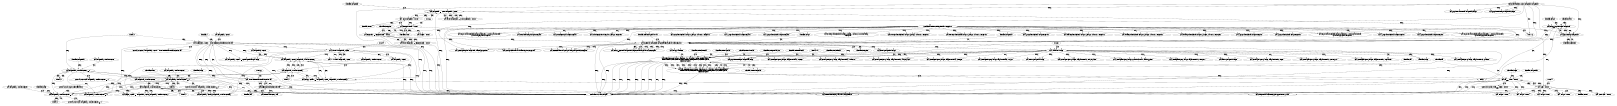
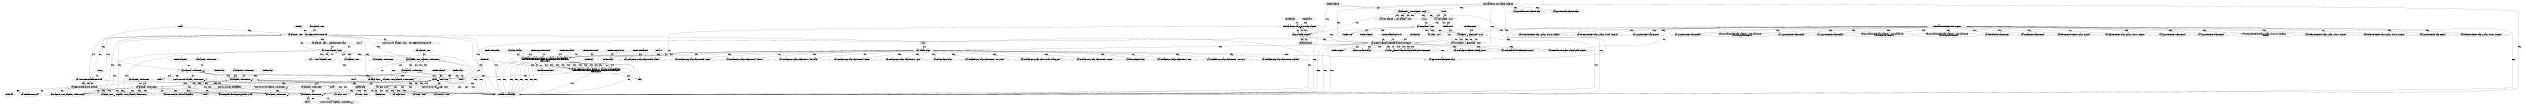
  digraph {
    n1 [label="(Call,image_info->scene+image_info->number_scenes-1)"]
    n2 [label="(Call,image_info->number_scenes-1)"]
    n3 [label="(Call,image->scene >= (image_info->scene+image_info->number_scenes-1))"]
    n4 [label="(MethodReturn,static Image *)"]
    n5 [label="(Call,image_info->number_scenes != 0)"]
    n6 [label="(Call,image_info->number_scenes != 0)"]
    n7 [label="(Literal,1)"]
    n8 [label="(Call,image_info->scene < (size_t)TIFFNumberOfDirectories(tiff))"]
    n9 [label="(Call,(size_t)TIFFNumberOfDirectories(tiff))"]
    n10 [label="(Call,(ssize_t) image_info->scene)"]
    n11 [label="(Call,image_info->scene+image_info->number_scenes-1)"]
    n12 [label="(Call,image->scene >= (image_info->scene+image_info->number_scenes-1))"]
    n13 [label="(Call,image_info->scene >= GetImageListLength(image))"]
    n14 [label="(ControlStructure,if (image_info->scene < (size_t)TIFFNumberOfDirectories(tiff)))"]
-   n15 [label="(Call,TIFFNumberOfDirectories(tiff))"]
+   n15 [label="(Call,TIFFNumberOfDirectories(remaining))"]
    n16 [label="(Call,image_info->scene)"]
    n17 [label="(Call,i < (ssize_t) image_info->scene)"]
    n18 [label="(Call,image_info->number_scenes-1)"]
    n19 [label="(Call,TIFFPrintDirectory(tiff,stdout,MagickFalse))"]
    n20 [label="(Call,TIFFGetField(tiff,TIFFTAG_IMAGEWIDTH,&width))"]
    n21 [label="(Call,TIFFReadDirectory(tiff))"]
    n22 [label="(Identifier,tiff)"]
    n23 [label="(Call,tiff == (TIFF *) NULL)"]
-   n24 [label="(Call,(CIE *) NULL)"]
+   n24 [label="(Call,(TIFF *) NULL)"]
    n25 [label="(ControlStructure,if (tiff == (TIFF *) NULL))"]
    n26 [label="(Call,(Image *)NULL)"]
    n27 [label="(Call,(Image *) NULL)"]
    n28 [label="(Call,(const char *) NULL)"]
    n29 [label="(Call,(Image *) NULL)"]
    n30 [label="(Call,(Image *) NULL)"]
    n31 [label="(Identifier,NULL)"]
    n32 [label="(Call,tiff=TIFFClientOpen(image->filename,\"rb\",(thandle_t) image,TIFFReadBlob,\n    TIFFWriteBlob,TIFFSeekBlob,TIFFCloseBlob,TIFFGetBlobSize,TIFFMapBlob,\n    TIFFUnmapBlob))"]
    n33 [label="(Call,TIFFClientOpen(image->filename,\"rb\",(thandle_t) image,TIFFReadBlob,\n    TIFFWriteBlob,TIFFSeekBlob,TIFFCloseBlob,TIFFGetBlobSize,TIFFMapBlob,\n    TIFFUnmapBlob))"]
    n34 [label="(Block,)"]
    n35 [label="(Identifier,TIFFUnmapBlob)"]
    n36 [label="(Call,(thandle_t) image)"]
    n37 [label="(Call,DestroyImageList(image))"]
    n38 [label="(Call,SetImageProperty(image,\"tiff:photometric\",\"min-is-white\"))"]
    n39 [label="(Call,SetImageProperty(image,\"quantum:format\",\"floating-point\"))"]
    n40 [label="(Call,SetImageProperty(image,\"tiff:photometric\",\"LOGLUV\"))"]
    n41 [label="(Call,DestroyImageList(image))"]
    n42 [label="(Call,SetImageProperty(image,\"tiff:photometric\",\"RGB\"))"]
    n43 [label="(Call,SetImageProperty(image,\"tiff:photometric\",\"CIE Log2(L)\"))"]
    n44 [label="(Call,SetImageProperty(image,\"tiff:photometric\",\"separated\"))"]
    n45 [label="(Identifier,image)"]
    n46 [label="(Call,SetImageProperty(image,\"tiff:photometric\",\"palette\"))"]
    n47 [label="(Call,SetImageProperty(image,\"tiff:photometric\",\"YCBCR\"))"]
    n48 [label="(Call,SetImageProperty(image,\"tiff:photometric\",\"unknown\"))"]
    n49 [label="(Call,AcquireNextImage(image_info,image))"]
    n50 [label="(Call,SetImageProperty(image,\"tiff:photometric\",\"min-is-black\"))"]
    n51 [label="(Call,SetImageProperty(image,\"tiff:photometric\",\"CIELAB\"))"]
    n52 [label="(Call,SetImageProperty(image,\"tiff:photometric\",\"MASK\"))"]
    n53 [label="(Call,OpenBlob(image_info,image,ReadBinaryBlobMode,exception))"]
    n54 [label="(Identifier,exception)"]
    n55 [label="(Call,DestroyImageList(image))"]
    n56 [label="(Call,status=OpenBlob(image_info,image,ReadBinaryBlobMode,exception))"]
    n57 [label="(Call,GetImageOption(image_info,\"tiff:exif-properties\"))"]
    n58 [label="(Call,SetMagickThreadValue(tiff_exception,exception))"]
    n59 [label="(Call,TIFFReadPhotoshopLayers(image,image_info,exception))"]
    n60 [label="(Call,AcquireImage(image_info))"]
-   n61 [label="(Call,image=AcquireImage(image_info))"]
+   n61 [label="(MethodParameterIn,image=AcquireImage(image_info))"]
    n62 [label="(Identifier,image_info)"]
    n63 [label="(Call,image_info != (const ImageInfo *) NULL)"]
    n64 [label="(Call,(const ImageInfo *) NULL)"]
    n65 [label="(Call,assert(image_info != (const ImageInfo *) NULL))"]
    n66 [label="(Call,(ExceptionInfo *) NULL)"]
    n67 [label="(Identifier,NULL)"]
    n68 [label="(MethodParameterIn,const ImageInfo *image_info)"]
    n69 [label="(Call,AcquireQuantumInfo(image_info,image))"]
    n70 [label="(Call,AcquireNextImage(image_info,image))"]
-   1000115
    n72 [label="(Call,exception != (ExceptionInfo *) NULL)"]
    n73 [label="(Identifier,NULL)"]
    n74 [label="(Call,(Image *) NULL)"]
    n75 [label="(Call,assert(exception != (ExceptionInfo *) NULL))"]
    n76 [label="(MethodParameterIn,ExceptionInfo *exception)"]
    n77 [label="(Call,SyncAuthenticPixels(image,exception))"]
    n78 [label="(Call,ImportQuantumPixels(image,(CacheView *) NULL,quantum_info,\n              quantum_type,pixels,exception))"]
    n79 [label="(Call,SyncAuthenticPixels(image,exception))"]
    n80 [label="(Call,SyncAuthenticPixels(image,exception))"]
    n81 [label="(Call,ImportQuantumPixels(image,(CacheView *) NULL,quantum_info,\n            quantum_type,pixels,exception))"]
    n82 [label="(Call,ImportQuantumPixels(image,(CacheView *) NULL,quantum_info,\n            quantum_type,pixels,exception))"]
    n83 [label="(Call,DecodeLabImage(image,exception))"]
    n84 [label="(Call,GetImageDepth(image,exception))"]
    n85 [label="(Call,InheritException(exception,&image->exception))"]
    n86 [label="(Call,GetAuthenticPixels(image,0,y,image->columns,1,exception))"]
    n87 [label="(Call,SyncAuthenticPixels(image,exception))"]
    n88 [label="(Call,SyncAuthenticPixels(image,exception))"]
    n89 [label="(Call,QueueAuthenticPixels(image,0,y,image->columns,rows_remaining,\n            exception))"]
    n90 [label="(Call,QueueAuthenticPixels(image,0,y,image->columns,1,exception))"]
    n91 [label="(Call,QueueAuthenticPixels(image,0,y,image->columns,1,exception))"]
    n92 [label="(Call,SyncAuthenticPixels(image,exception))"]
    n93 [label="(Call,QueueAuthenticPixels(image,0,y,image->columns,1,exception))"]
    n94 [label="(Call,QueueAuthenticPixels(image,0,y,image->columns,1,exception))"]
    n95 [label="(Call,QueueAuthenticPixels(image,0,y,image->columns,1,exception))"]
    n96 [label="(Call,SyncAuthenticPixels(image,exception))"]
    n97 [label="(Call,image_info->number_scenes != 0)"]
    n98 [label="(Literal,0)"]
    n99 [label="(ControlStructure,if (image_info->number_scenes != 0))"]
    n100 [label="(Literal,0)"]
    n101 [label="(ControlStructure,if (image_info->number_scenes != 0))"]
    n102 [label="(Literal,1)"]
    n103 [label="(Call,image_info->number_scenes != 0)"]
    n104 [label="(ControlStructure,if (image_info->number_scenes != 0))"]
    n105 [label="(Literal,0)"]
    n106 [label="(Identifier,image_info)"]
    n107 [label="(Identifier,i)"]
    n108 [label="(Identifier,status)"]
    n109 [label="(Identifier,TIFFSeekBlob)"]
    n110 [label="(Call,image->filename)"]
-   n111 [label="(Identifier,TIFFCloseBlob)"]
+   n111 [label="(TIFFClientOpen,TIFFCloseBlob)"]
    n112 [label="(Call,image_info->number_scenes)"]
    n113 [label="(Identifier,TIFFMapBlob)"]
    n114 [label="(Identifier,tiff)"]
    n115 [label="(Call,image_info->number_scenes)"]
    n116 [label="(Identifier,image_info)"]
    n117 [label="(Identifier,TIFFWriteBlob)"]
    n118 [label="(Identifier,image)"]
    n119 [label="(Identifier,image)"]
    n120 [label="(Identifier,exception)"]
    n121 [label="(Identifier,TIFFGetBlobSize)"]
    n122 [label="(Call,image_info->scene)"]
    n123 [label="(Call,image_info->number_scenes)"]
    n124 [label="(Identifier,image)"]
    n125 [label="(ControlStructure,goto next_tiff_frame;)"]
    n126 [label="(Call,image_info->number_scenes)"]
    n127 [label="(Identifier,ReadBinaryBlobMode)"]
    n128 [label="(Identifier,TIFFReadBlob)"]
    n129 [label="(Identifier,image)"]
    n130 [label="(Identifier,image)"]
    n131 [label="(Identifier,status)"]
    n132 [label="(Call,image_info->number_scenes)"]
    n133 [label="(Identifier,tiff)"]
    n134 [label="(Identifier,image_info)"]
    n135 [label="(Identifier,image_info)"]
    n136 [label="(Literal,0)"]
    n137 [label="(Call,image_info->scene)"]
    n138 [label="(Literal,\"rb\")"]
    1000268
    1000231
+   1000159
    1000186
    1000244
    1000279
    n1 -> n2 [label="CFG: "]
    n1 -> n3 [label="AST: "]
    n1 -> n4 [label="DDG: "]
    n1 -> n4 [label="DDG: "]
    n2 -> n1 [label="AST: "]
    n2 -> n1 [label="DDG: "]
    n2 -> n1 [label="DDG: "]
    n2 -> n3 [label="DDG: "]
    n2 -> n3 [label="DDG: "]
    n2 -> n5 [label="DDG: "]
    n2 -> n6 [label="DDG: "]
    n2 -> n7 [label="CFG: "]
    n3 -> n1 [label="CFG: "]
    n5 -> n4 [label="DDG: "]
    n5 -> n4 [label="DDG: "]
    n5 -> n6 [label="DDG: "]
    n5 -> n18 [label="DDG: "]
    n5 -> n97 [label="DDG: "]
    n5 -> n98 [label="CFG: "]
    n5 -> n99 [label="AST: "]
    n7 -> n2 [label="AST: "]
    n8 -> n1 [label="DDG: "]
    n8 -> n3 [label="DDG: "]
    n8 -> n4 [label="DDG: "]
    n8 -> n4 [label="DDG: "]
    n8 -> n4 [label="DDG: "]
    n8 -> n9 [label="CFG: "]
    n8 -> n10 [label="DDG: "]
    n8 -> n11 [label="DDG: "]
    n8 -> n12 [label="DDG: "]
    n8 -> n13 [label="DDG: "]
    n8 -> n14 [label="AST: "]
    n9 -> n4 [label="DDG: "]
    n9 -> n8 [label="AST: "]
    n9 -> n8 [label="DDG: "]
    n9 -> n15 [label="CFG: "]
    n10 -> n1 [label="DDG: "]
    n10 -> n3 [label="DDG: "]
    n10 -> n4 [label="DDG: "]
    n10 -> n11 [label="DDG: "]
    n10 -> n12 [label="DDG: "]
-   n10 -> n13 [label="DDG: "]
+   n13 -> n10 [label="DDG: "]
    n10 -> n16 [label="CFG: "]
    n10 -> n17 [label="AST: "]
    n10 -> n17 [label="DDG: "]
    n11 -> n18 [label="CFG: "]
    n15 -> n9 [label="AST: "]
    n15 -> n9 [label="DDG: "]
    n15 -> n19 [label="DDG: "]
    n15 -> n20 [label="DDG: "]
    n15 -> n21 [label="DDG: "]
    n15 -> n22 [label="CFG: "]
    n16 -> n10 [label="AST: "]
    n17 -> n10 [label="CFG: "]
    n18 -> n4 [label="DDG: "]
    n18 -> n5 [label="DDG: "]
    n18 -> n6 [label="DDG: "]
    n18 -> n11 [label="AST: "]
    n18 -> n11 [label="DDG: "]
    n18 -> n11 [label="DDG: "]
    n18 -> n12 [label="DDG: "]
    n18 -> n12 [label="DDG: "]
    n18 -> n97 [label="DDG: "]
    n18 -> n102 [label="CFG: "]
    n22 -> n15 [label="AST: "]
    n23 -> n4 [label="DDG: "]
    n23 -> n4 [label="DDG: "]
    n23 -> n4 [label="DDG: "]
    n23 -> n15 [label="DDG: "]
    n23 -> n19 [label="DDG: "]
    n23 -> n20 [label="DDG: "]
    n23 -> n24 [label="CFG: "]
    n23 -> n25 [label="AST: "]
    n24 -> n4 [label="DDG: "]
    n24 -> n23 [label="AST: "]
    n24 -> n23 [label="DDG: "]
    n24 -> n26 [label="DDG: "]
    n24 -> n27 [label="DDG: "]
    n24 -> n28 [label="DDG: "]
    n24 -> n29 [label="DDG: "]
    n24 -> n30 [label="DDG: "]
    n24 -> n31 [label="CFG: "]
    n31 -> n24 [label="AST: "]
    n32 -> n4 [label="DDG: "]
    n32 -> n23 [label="DDG: "]
    n32 -> n33 [label="CFG: "]
    n32 -> n34 [label="AST: "]
    n33 -> n4 [label="DDG: "]
    n33 -> n4 [label="DDG: "]
    n33 -> n4 [label="DDG: "]
    n33 -> n4 [label="DDG: "]
    n33 -> n4 [label="DDG: "]
    n33 -> n4 [label="DDG: "]
    n33 -> n4 [label="DDG: "]
    n33 -> n4 [label="DDG: "]
    n33 -> n4 [label="DDG: "]
    n33 -> n32 [label="AST: "]
    n33 -> n32 [label="DDG: "]
    n33 -> n32 [label="DDG: "]
    n33 -> n32 [label="DDG: "]
    n33 -> n32 [label="DDG: "]
    n33 -> n32 [label="DDG: "]
    n33 -> n32 [label="DDG: "]
    n33 -> n32 [label="DDG: "]
    n33 -> n32 [label="DDG: "]
    n33 -> n32 [label="DDG: "]
    n33 -> n32 [label="DDG: "]
    n33 -> n35 [label="CFG: "]
    n35 -> n33 [label="AST: "]
    n36 -> n33 [label="AST: "]
    n36 -> n33 [label="DDG: "]
    n36 -> n37 [label="DDG: "]
    n36 -> n38 [label="DDG: "]
    n36 -> n39 [label="DDG: "]
    n36 -> n40 [label="DDG: "]
    n36 -> n41 [label="DDG: "]
    n36 -> n42 [label="DDG: "]
    n36 -> n43 [label="DDG: "]
    n36 -> n44 [label="DDG: "]
    n36 -> n45 [label="CFG: "]
    n36 -> n46 [label="DDG: "]
    n36 -> n47 [label="DDG: "]
    n36 -> n48 [label="DDG: "]
    n36 -> n49 [label="DDG: "]
    n36 -> n50 [label="DDG: "]
    n36 -> n51 [label="DDG: "]
    n36 -> n52 [label="DDG: "]
    n45 -> n36 [label="AST: "]
    n53 -> n4 [label="DDG: "]
    n53 -> n4 [label="DDG: "]
    n53 -> n4 [label="DDG: "]
    n53 -> n36 [label="DDG: "]
    n53 -> n49 [label="DDG: "]
    n53 -> n54 [label="CFG: "]
    n53 -> n55 [label="DDG: "]
    n53 -> n56 [label="AST: "]
    n53 -> n56 [label="DDG: "]
    n53 -> n56 [label="DDG: "]
    n53 -> n56 [label="DDG: "]
    n53 -> n56 [label="DDG: "]
    n53 -> n57 [label="DDG: "]
    n53 -> n58 [label="DDG: "]
    n53 -> n59 [label="DDG: "]
    n54 -> n53 [label="AST: "]
    n56 -> n53 [label="CFG: "]
    n60 -> n53 [label="DDG: "]
    n60 -> n61 [label="AST: "]
    n60 -> n61 [label="DDG: "]
    n60 -> n62 [label="CFG: "]
    n61 -> n4 [label="DDG: "]
    n61 -> n34 [label="AST: "]
    n61 -> n53 [label="DDG: "]
    n61 -> n60 [label="CFG: "]
    n62 -> n60 [label="AST: "]
    n63 -> n4 [label="DDG: "]
    n63 -> n60 [label="DDG: "]
    n63 -> n64 [label="CFG: "]
    n63 -> n65 [label="AST: "]
    n63 -> n65 [label="DDG: "]
    n63 -> n65 [label="DDG: "]
    n64 -> n63 [label="AST: "]
    n64 -> n63 [label="DDG: "]
    n64 -> n66 [label="DDG: "]
    n64 -> n67 [label="CFG: "]
    n65 -> n63 [label="CFG: "]
    n66 -> n24 [label="DDG: "]
    n66 -> n72 [label="AST: "]
    n66 -> n72 [label="DDG: "]
    n66 -> n73 [label="CFG: "]
    n66 -> n74 [label="DDG: "]
    n67 -> n64 [label="AST: "]
    n68 -> n4 [label="DDG: "]
    n68 -> n49 [label="DDG: "]
    n68 -> n53 [label="DDG: "]
    n68 -> n57 [label="DDG: "]
    n68 -> n60 [label="DDG: "]
    n68 -> n63 [label="DDG: "]
    n68 -> n69 [label="DDG: "]
    n68 -> n70 [label="DDG: "]
-   n68 -> 1000115 [label="AST: "]
    n72 -> n4 [label="DDG: "]
    n72 -> n53 [label="DDG: "]
    n72 -> n66 [label="CFG: "]
    n72 -> n75 [label="AST: "]
    n72 -> n75 [label="DDG: "]
    n72 -> n75 [label="DDG: "]
    n73 -> n66 [label="AST: "]
    n75 -> n72 [label="CFG: "]
    n76 -> n4 [label="DDG: "]
    n76 -> n53 [label="DDG: "]
    n76 -> n58 [label="DDG: "]
    n76 -> n59 [label="DDG: "]
-   n76 -> 1000115 [label="AST: "]
    n76 -> n72 [label="DDG: "]
    n76 -> n77 [label="DDG: "]
    n76 -> n78 [label="DDG: "]
    n76 -> n79 [label="DDG: "]
    n76 -> n80 [label="DDG: "]
    n76 -> n81 [label="DDG: "]
    n76 -> n82 [label="DDG: "]
    n76 -> n83 [label="DDG: "]
    n76 -> n84 [label="DDG: "]
    n76 -> n85 [label="DDG: "]
    n76 -> n86 [label="DDG: "]
    n76 -> n87 [label="DDG: "]
    n76 -> n88 [label="DDG: "]
    n76 -> n89 [label="DDG: "]
    n76 -> n90 [label="DDG: "]
    n76 -> n91 [label="DDG: "]
    n76 -> n92 [label="DDG: "]
    n76 -> n93 [label="DDG: "]
    n76 -> n94 [label="DDG: "]
    n76 -> n95 [label="DDG: "]
    n76 -> n96 [label="DDG: "]
    n97 -> n2 [label="DDG: "]
    n97 -> n5 [label="DDG: "]
    n97 -> n100 [label="CFG: "]
    n97 -> n101 [label="AST: "]
    n98 -> n5 [label="AST: "]
    n100 -> n97 [label="AST: "]
    n102 -> n18 [label="AST: "]
    n103 -> n4 [label="DDG: "]
    n103 -> n4 [label="DDG: "]
    n103 -> n5 [label="DDG: "]
    n103 -> n6 [label="DDG: "]
    n103 -> n97 [label="DDG: "]
    n103 -> n104 [label="AST: "]
    n103 -> n105 [label="CFG: "]
    n105 -> n103 [label="AST: "]
    n106 -> n103 [label="CFG: "]
    n107 -> n8 [label="CFG: "]
    n108 -> n61 [label="CFG: "]
    n109 -> n33 [label="AST: "]
    n110 -> n33 [label="AST: "]
    n111 -> n33 [label="AST: "]
    n112 -> n2 [label="AST: "]
    n113 -> n33 [label="AST: "]
    n114 -> n32 [label="AST: "]
    n115 -> n18 [label="AST: "]
    n116 -> n53 [label="AST: "]
    n117 -> n33 [label="AST: "]
    n118 -> n5 [label="CFG: "]
    n119 -> n97 [label="CFG: "]
    n120 -> n72 [label="AST: "]
    n121 -> n33 [label="AST: "]
    n122 -> n8 [label="AST: "]
    n123 -> n103 [label="AST: "]
    n124 -> n61 [label="AST: "]
    n125 -> n97 [label="CFG: "]
    n126 -> n97 [label="AST: "]
    n127 -> n53 [label="AST: "]
    n128 -> n33 [label="AST: "]
    n129 -> n53 [label="AST: "]
    n130 -> n23 [label="CFG: "]
    n131 -> n5 [label="CFG: "]
    n132 -> n5 [label="AST: "]
    n133 -> n23 [label="AST: "]
    n133 -> n32 [label="CFG: "]
    n134 -> n63 [label="AST: "]
    n135 -> n23 [label="CFG: "]
    n136 -> n8 [label="CFG: "]
    n136 -> n103 [label="CFG: "]
    n137 -> n1 [label="AST: "]
    n138 -> n33 [label="AST: "]
    1000268 -> n9 [label="AST: "]
    1000231 -> n36 [label="AST: "]
+   1000159 -> n64 [label="AST: "]
    1000186 -> n66 [label="AST: "]
    1000244 -> n24 [label="AST: "]
    1000279 -> n10 [label="AST: "]
  }
